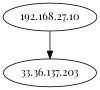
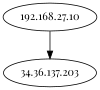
  digraph {
    fontname="Playfair Display"
    node [fontname="Playfair Display"]
    "192.168.27.10" [activity_score=1.00 degree=90 in_degree=0 out_degree=90 total_connections=90]
-   "34.36.137.203" [activity_score=0.27 degree=3 in_degree=3 out_degree=0 total_connections=3 label="33.36.137.203"]
+   "34.36.137.203" [activity_score=0.27 degree=3 in_degree=3 out_degree=0 total_connections=3]
    "192.168.27.10" -> "34.36.137.203" [conn_state_other=0.00 conn_state_partial=0.00 conn_state_rejected_reset=0.00 conn_state_successful=1.00 conn_state_suspicious=0.00 dst_port_type=0.00 history_length=0.80 local_orig=1.00 local_resp=0.00 orig_bytes=0.58 orig_ip_bytes=0.59 orig_pkts=0.21 protocol_ICMP=0.00 protocol_TCP=1.00 protocol_UDP=0.00 protocol_UNKNOWN=0.00 resp_bytes=0.50 resp_ip_bytes=0.54 resp_pkts=0.21 service_DNS=0.00 service_FTP=0.00 service_HTTP=0.00 service_SSH=0.00 service_UNKNOWN=1.00 src_port_type=1.00 timestamp_cos=-0.63 timestamp_sin=0.77 fontname="Playfair Display"]
  }
